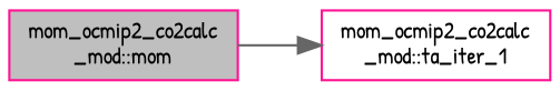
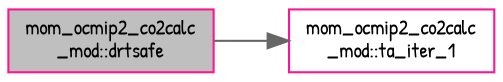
  digraph {
    rankdir=LR
    fontname="Patrick Hand"
    node [color=deeppink fontname="Patrick Hand" fontsize=10 shape=record style=filled]
-   n1 [fillcolor=grey75 fontcolor=black height=0.2 label="mom_ocmip2_co2calc\l_mod::mom" width=0.4]
+   n1 [fillcolor=grey75 fontcolor=black height=0.2 label="mom_ocmip2_co2calc\l_mod::drtsafe" width=0.4]
    n2 [fillcolor=white height=0.2 label="mom_ocmip2_co2calc\l_mod::ta_iter_1" width=0.4]
    n1 -> n2 [color=gray40 fontname="Patrick Hand" fontsize=10 labelfontname=Helvetica labelfontsize=10 style=solid]
  }
